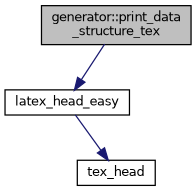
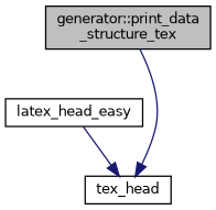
  digraph {
    rankdir=TB
    node [color=black fillcolor=white fontname=Helvetica fontsize=10 shape=record style=filled]
    edge [color=midnightblue fontname=Helvetica fontsize=10 labelfontname=Helvetica labelfontsize=10 style=solid]
    n1 [fillcolor=grey75 fontcolor=black height=0.2 label="generator::print_data\l_structure_tex" width=0.4]
    n2 [height=0.2 label=latex_head_easy width=0.4]
    n3 [height=0.2 label=tex_head width=0.4]
-   n1 -> n2
+   n1 -> n3
    n2 -> n3
  }
